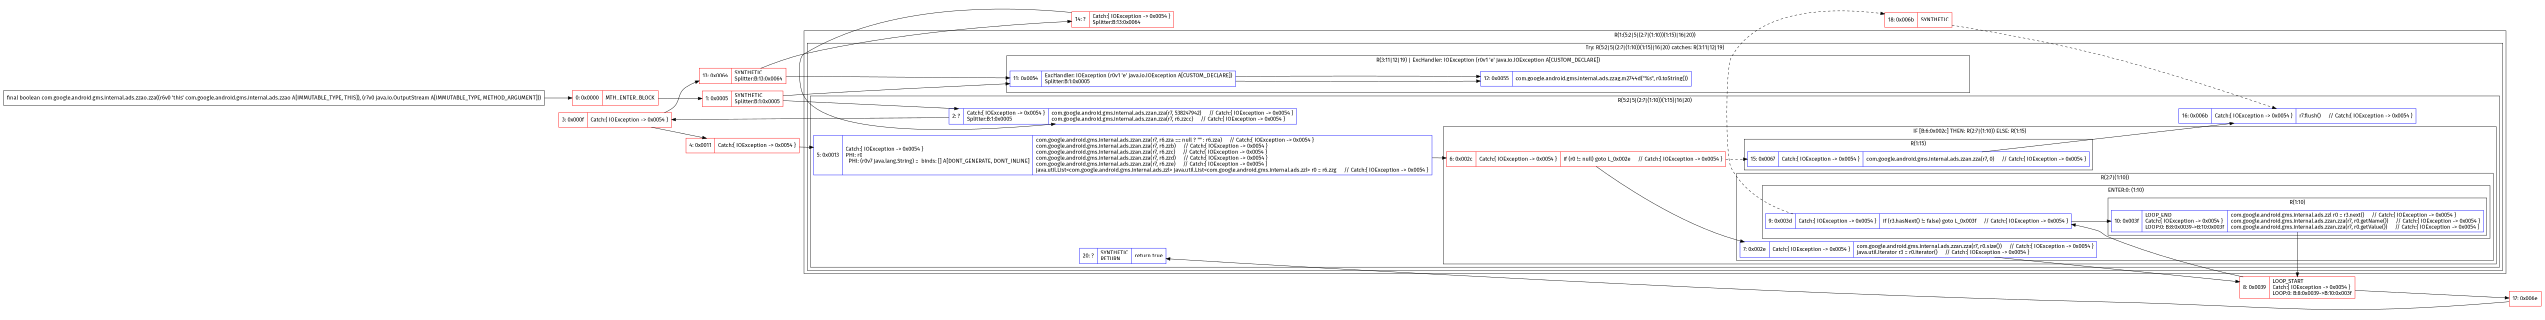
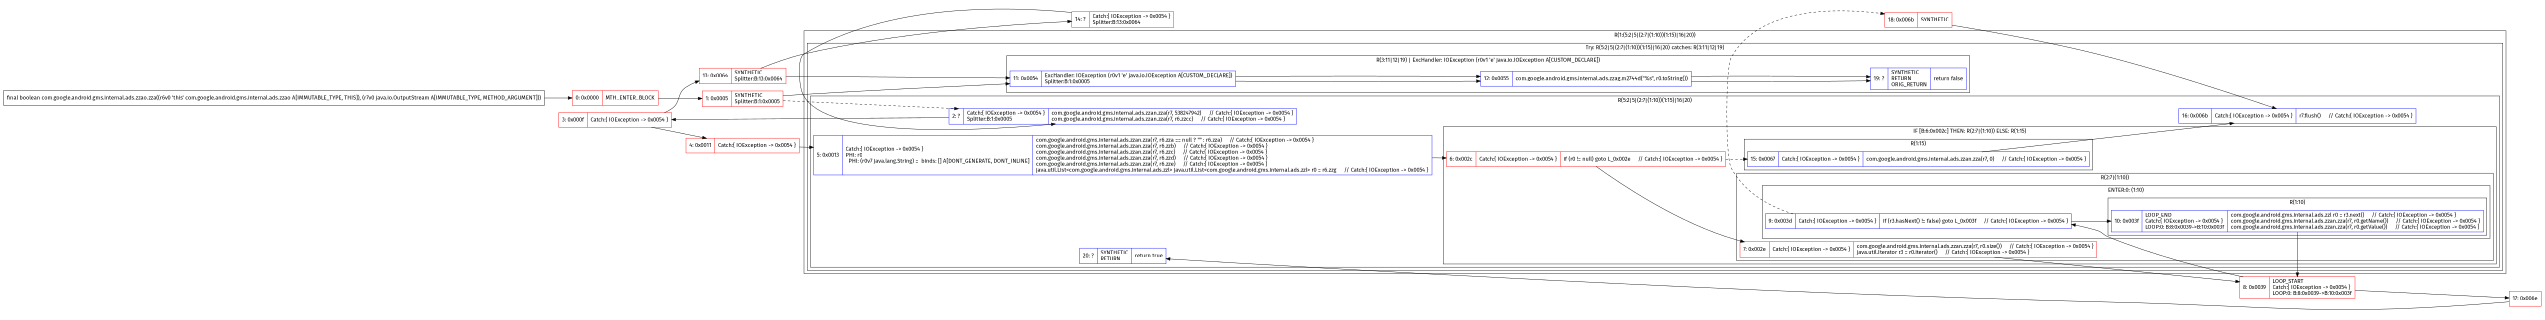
  digraph {
    fontname="Fira Sans"
    rankdir=LR
    node [color=blue fontname="Fira Sans" shape=record]
    edge [fontname="Fira Sans"]
    n1 [label="{10\:\ 0x003f|LOOP_END\lCatch:\{ IOException \-\> 0x0054 \}\lLOOP:0: B:8:0x0039\-\>B:10:0x003f\l|com.google.android.gms.internal.ads.zzl r0 = r3.next()     \/\/ Catch:\{ IOException \-\> 0x0054 \}\lcom.google.android.gms.internal.ads.zzan.zza(r7, r0.getName())     \/\/ Catch:\{ IOException \-\> 0x0054 \}\lcom.google.android.gms.internal.ads.zzan.zza(r7, r0.getValue())     \/\/ Catch:\{ IOException \-\> 0x0054 \}\l}"]
    n2 [label="{9\:\ 0x003d|Catch:\{ IOException \-\> 0x0054 \}\l|if (r3.hasNext() != false) goto L_0x003f     \/\/ Catch:\{ IOException \-\> 0x0054 \}\l}"]
-   n3 [label="{7\:\ 0x002e|Catch:\{ IOException \-\> 0x0054 \}\l|com.google.android.gms.internal.ads.zzan.zza(r7, r0.size())     \/\/ Catch:\{ IOException \-\> 0x0054 \}\ljava.util.Iterator r3 = r0.iterator()     \/\/ Catch:\{ IOException \-\> 0x0054 \}\l}"]
+   n3 [color=red label="{7\:\ 0x002e|Catch:\{ IOException \-\> 0x0054 \}\l|com.google.android.gms.internal.ads.zzan.zza(r7, r0.size())     \/\/ Catch:\{ IOException \-\> 0x0054 \}\ljava.util.Iterator r3 = r0.iterator()     \/\/ Catch:\{ IOException \-\> 0x0054 \}\l}"]
    n4 [label="{15\:\ 0x0067|Catch:\{ IOException \-\> 0x0054 \}\l|com.google.android.gms.internal.ads.zzan.zza(r7, 0)     \/\/ Catch:\{ IOException \-\> 0x0054 \}\l}"]
    n5 [color=red label="{6\:\ 0x002c|Catch:\{ IOException \-\> 0x0054 \}\l|if (r0 != null) goto L_0x002e     \/\/ Catch:\{ IOException \-\> 0x0054 \}\l}"]
    n6 [label="{2\:\ ?|Catch:\{ IOException \-\> 0x0054 \}\lSplitter:B:1:0x0005\l|com.google.android.gms.internal.ads.zzan.zza(r7, 538247942)     \/\/ Catch:\{ IOException \-\> 0x0054 \}\lcom.google.android.gms.internal.ads.zzan.zza(r7, r6.zzcc)     \/\/ Catch:\{ IOException \-\> 0x0054 \}\l}"]
    n7 [label="{5\:\ 0x0013|Catch:\{ IOException \-\> 0x0054 \}\lPHI: r0 \l  PHI: (r0v7 java.lang.String) =  binds: [] A[DONT_GENERATE, DONT_INLINE]\l|com.google.android.gms.internal.ads.zzan.zza(r7, r6.zza == null ? \"\" : r6.zza)     \/\/ Catch:\{ IOException \-\> 0x0054 \}\lcom.google.android.gms.internal.ads.zzan.zza(r7, r6.zzb)     \/\/ Catch:\{ IOException \-\> 0x0054 \}\lcom.google.android.gms.internal.ads.zzan.zza(r7, r6.zzc)     \/\/ Catch:\{ IOException \-\> 0x0054 \}\lcom.google.android.gms.internal.ads.zzan.zza(r7, r6.zzd)     \/\/ Catch:\{ IOException \-\> 0x0054 \}\lcom.google.android.gms.internal.ads.zzan.zza(r7, r6.zze)     \/\/ Catch:\{ IOException \-\> 0x0054 \}\ljava.util.List\<com.google.android.gms.internal.ads.zzl\> java.util.List\<com.google.android.gms.internal.ads.zzl\> r0 = r6.zzg     \/\/ Catch:\{ IOException \-\> 0x0054 \}\l}"]
    n8 [label="{16\:\ 0x006b|Catch:\{ IOException \-\> 0x0054 \}\l|r7.flush()     \/\/ Catch:\{ IOException \-\> 0x0054 \}\l}"]
    n9 [label="{20\:\ ?|SYNTHETIC\lRETURN\l|return true\l}"]
    n10 [label="{11\:\ 0x0054|ExcHandler: IOException (r0v1 'e' java.io.IOException A[CUSTOM_DECLARE])\lSplitter:B:1:0x0005\l}"]
    n11 [label="{12\:\ 0x0055|com.google.android.gms.internal.ads.zzag.m2744d(\"%s\", r0.toString())\l}"]
+   n12 [label="{19\:\ ?|SYNTHETIC\lRETURN\lORIG_RETURN\l|return false\l}"]
    n13 [color=red label="{8\:\ 0x0039|LOOP_START\lCatch:\{ IOException \-\> 0x0054 \}\lLOOP:0: B:8:0x0039\-\>B:10:0x003f\l}"]
    n14 [color=red label="{18\:\ 0x006b|SYNTHETIC\l}"]
    n15 [color=red label="{3\:\ 0x000f|Catch:\{ IOException \-\> 0x0054 \}\l}"]
    n16 [color=red label="{4\:\ 0x0011|Catch:\{ IOException \-\> 0x0054 \}\l}"]
    n17 [color=red label="{13\:\ 0x0064|SYNTHETIC\lSplitter:B:13:0x0064\l}"]
    n18 [color=red label="{17\:\ 0x006e}"]
    n19 [color=red label="{0\:\ 0x0000|MTH_ENTER_BLOCK\l}"]
    n20 [color=red label="{1\:\ 0x0005|SYNTHETIC\lSplitter:B:1:0x0005\l}"]
    n21 [color=red label="{14\:\ ?|Catch:\{ IOException \-\> 0x0054 \}\lSplitter:B:13:0x0064\l}"]
    n22 [label="{final boolean com.google.android.gms.internal.ads.zzao.zza((r6v0 'this' com.google.android.gms.internal.ads.zzao A[IMMUTABLE_TYPE, THIS]), (r7v0 java.io.OutputStream A[IMMUTABLE_TYPE, METHOD_ARGUMENT])) }" color=""]
    subgraph cluster_1 {
      label="R(1:(5:2|5|(2:7|(1:10))(1:15)|16|20))"
      subgraph cluster_2 {
        label="Try: R(5:2|5|(2:7|(1:10))(1:15)|16|20) catches: R(3:11|12|19)"
        subgraph cluster_3 {
          label="R(5:2|5|(2:7|(1:10))(1:15)|16|20)"
          n6
          n7
          n8
          n9
          subgraph cluster_4 {
            label="IF [B:6:0x002c] THEN: R(2:7|(1:10)) ELSE: R(1:15)"
            n5
            subgraph cluster_5 {
              label="R(2:7|(1:10))"
              n3
              subgraph cluster_6 {
                label="ENTER:0: (1:10)"
                n2
                subgraph cluster_7 {
                  label="R(1:10)"
                  n1
                }
              }
            }
            subgraph cluster_8 {
              label="R(1:15)"
              n4
            }
          }
        }
        subgraph cluster_9 {
          label="R(3:11|12|19) | ExcHandler: IOException (r0v1 'e' java.io.IOException A[CUSTOM_DECLARE])\l"
          n10
          n11
+         n12
        }
      }
    }
    subgraph cluster_10 {
      label="R(3:11|12|19) | ExcHandler: IOException (r0v1 'e' java.io.IOException A[CUSTOM_DECLARE])\l"
    }
    n1 -> n13
    n2 -> n1
    n2 -> n14 [style=dashed]
    n3 -> n13
    n4 -> n8
    n5 -> n3
    n5 -> n4 [style=dashed]
    n6 -> n15
    n7 -> n5
    n10 -> n11
    n10 -> n11
+   n11 -> n12
+   n11 -> n12
    n13 -> n2
    n13 -> n18
-   n14 -> n8 [style=dashed]
+   n14 -> n8
    n15 -> n16
    n15 -> n17
    n16 -> n7
    n17 -> n10
    n17 -> n21
    n18 -> n9
    n19 -> n20
-   n20 -> n6
+   n20 -> n6 [style=dashed]
    n20 -> n10
    n21 -> n6
    n22 -> n19
  }
